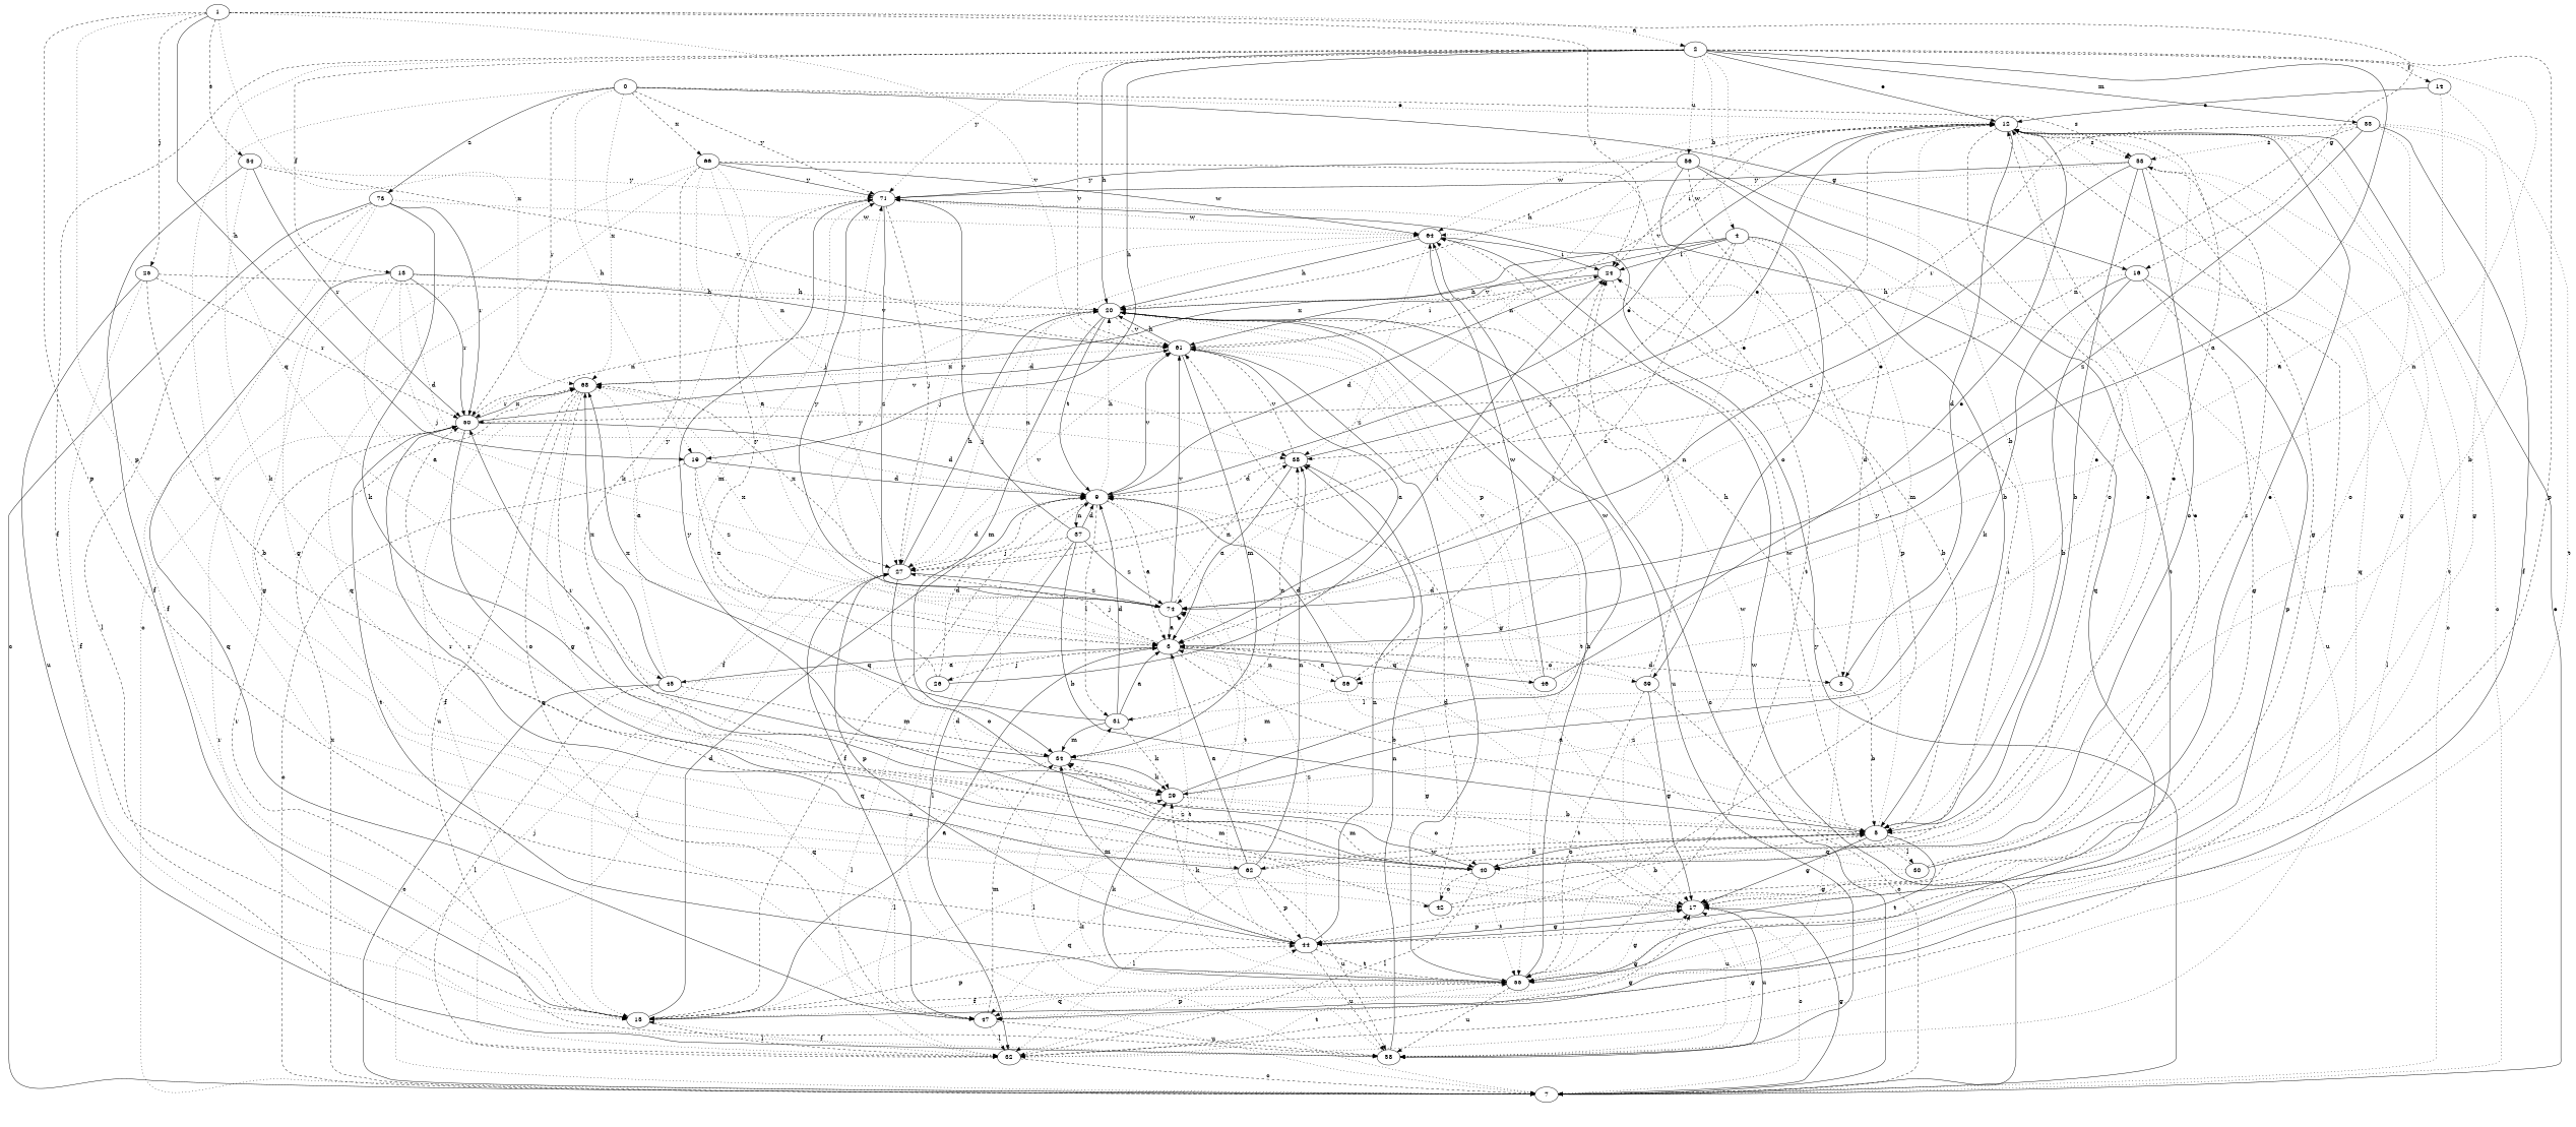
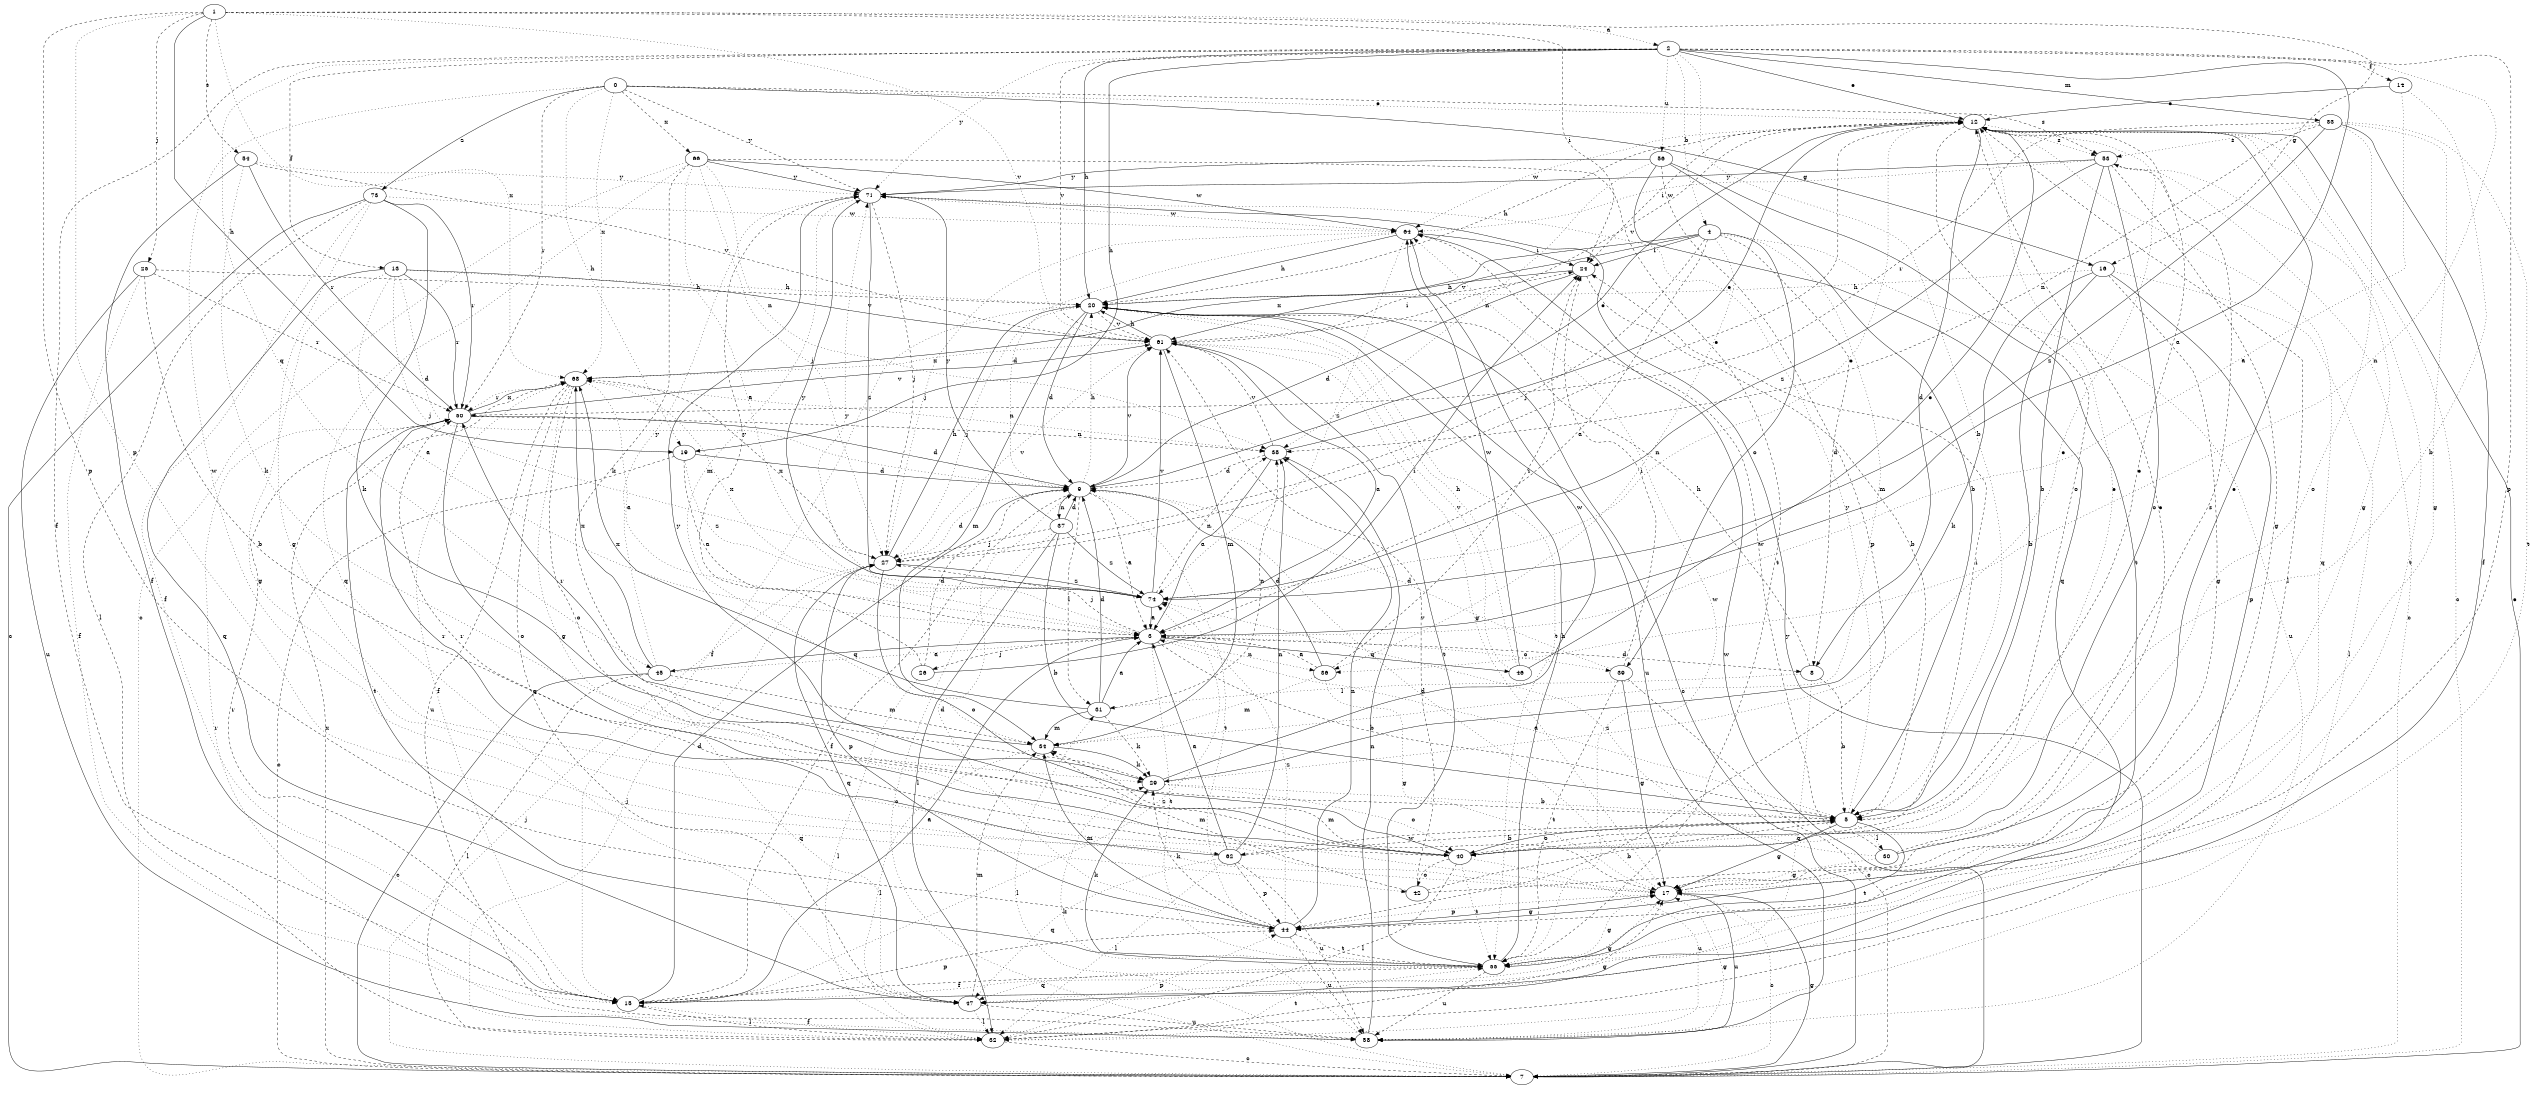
  strict digraph {
    edge [style=dotted]
    0
    12
    16
    19
    50
    53
    62
    66
    68
    71
    73
    24
    61
    20
    8
    7
    17
    40
    64
    47
    32
    44
    5
    29
    3
    9
    74
    55
    38
    58
    27
    15
    34
    1
    2
    25
    42
    54
    4
    13
    14
    33
    36
    45
    56
    26
    39
    46
    30
    31
    37
    0 -> 12 [label=e]
    0 -> 16 [label=g style=solid]
    0 -> 19 [label=h]
    0 -> 50 [label=r style=dashed]
    0 -> 53 [label=s style=dashed]
    0 -> 62 [label=w]
    0 -> 66 [label=x style=dashed]
    0 -> 68 [label=x]
    0 -> 71 [label=y style=dashed]
    0 -> 73 [label=z style=solid]
    12 -> 53 [label=s]
    12 -> 24 [label=i style=dashed]
    12 -> 61 [label=v style=dashed]
    12 -> 20 [label=h style=dashed]
    12 -> 8 [label=d style=solid]
    12 -> 7 [label=c]
    12 -> 17 [label=g]
    12 -> 40 [label=o style=dashed]
    12 -> 64 [label=w]
    12 -> 47 [label=q]
    12 -> 32 [label=l style=dashed]
    16 -> 20 [label=h]
    16 -> 17 [label=g style=dashed]
    16 -> 32 [label=l]
    16 -> 44 [label=p style=solid]
    16 -> 5 [label=b style=solid]
    16 -> 29 [label=k style=solid]
    19 -> 7 [label=c style=dashed]
    19 -> 3 [label=a style=dashed]
    19 -> 9 [label=d style=solid]
    19 -> 74 [label=z]
    50 -> 68 [label=x style=solid]
    50 -> 61 [label=v style=solid]
    50 -> 40 [label=o style=solid]
    50 -> 9 [label=d style=solid]
    50 -> 55 [label=t style=solid]
-   50 -> 20 [label=n style=dashed]
+   50 -> 38 [label=n style=dashed]
    53 -> 71 [label=y style=solid]
    53 -> 7 [label=c]
    53 -> 17 [label=g style=dashed]
    53 -> 40 [label=o style=solid]
    53 -> 64 [label=w]
    53 -> 5 [label=b style=solid]
    53 -> 74 [label=z style=solid]
    53 -> 55 [label=t]
    62 -> 50 [label=r style=solid]
    62 -> 47 [label=q]
    62 -> 32 [label=l]
    62 -> 44 [label=p style=dashed]
    62 -> 5 [label=b style=dashed]
    62 -> 3 [label=a style=solid]
    62 -> 38 [label=n style=solid]
    62 -> 58 [label=u style=dashed]
    66 -> 71 [label=y style=solid]
    66 -> 7 [label=c]
    66 -> 64 [label=w style=solid]
    66 -> 47 [label=q]
    66 -> 29 [label=k style=dashed]
    66 -> 3 [label=a]
    66 -> 55 [label=t style=dashed]
    66 -> 38 [label=n]
    66 -> 27 [label=j]
    68 -> 50 [label=r]
    68 -> 17 [label=g]
    68 -> 40 [label=o style=dashed]
    68 -> 47 [label=q style=dashed]
    68 -> 3 [label=a]
    68 -> 38 [label=n]
    68 -> 58 [label=u style=dashed]
    68 -> 15 [label=f]
    71 -> 64 [label=w]
    71 -> 74 [label=z style=solid]
    71 -> 27 [label=j style=dashed]
    71 -> 34 [label=m]
    73 -> 50 [label=r style=solid]
    73 -> 7 [label=c style=solid]
    73 -> 17 [label=g]
    73 -> 64 [label=w]
    73 -> 32 [label=l style=dashed]
    73 -> 29 [label=k style=solid]
    73 -> 15 [label=f]
    24 -> 20 [label=h style=solid]
    24 -> 5 [label=b style=dashed]
    24 -> 9 [label=d style=solid]
    61 -> 68 [label=x]
    61 -> 24 [label=i style=dashed]
    61 -> 20 [label=h style=solid]
    61 -> 17 [label=g]
    61 -> 3 [label=a style=solid]
    61 -> 55 [label=t style=solid]
    61 -> 34 [label=m style=solid]
    20 -> 61 [label=v style=dashed]
    20 -> 7 [label=c style=solid]
-   20 -> 9 [label=t style=solid]
+   20 -> 9 [label=d style=solid]
    20 -> 55 [label=t]
    20 -> 58 [label=u style=solid]
    20 -> 27 [label=j]
    20 -> 15 [label=f]
    20 -> 34 [label=m style=solid]
    8 -> 20 [label=h style=dashed]
    8 -> 47 [label=q]
    8 -> 5 [label=b style=dashed]
    8 -> 31 [label=l]
    7 -> 12 [label=e style=solid]
    7 -> 68 [label=x style=dashed]
    7 -> 71 [label=y style=solid]
    7 -> 17 [label=g style=solid]
    7 -> 64 [label=w style=solid]
    7 -> 27 [label=j]
    7 -> 31 [label=l]
    17 -> 7 [label=c]
    17 -> 44 [label=p]
    17 -> 9 [label=d]
    17 -> 58 [label=u style=solid]
    17 -> 34 [label=m style=dashed]
    40 -> 12 [label=e]
    40 -> 50 [label=r style=dashed]
    40 -> 71 [label=y style=solid]
    40 -> 24 [label=i style=dashed]
    40 -> 32 [label=l style=dashed]
    40 -> 55 [label=t]
    40 -> 58 [label=u]
    40 -> 42 [label=o style=dashed]
    64 -> 24 [label=i style=solid]
    64 -> 20 [label=h style=solid]
    64 -> 9 [label=d]
    64 -> 74 [label=z]
    64 -> 27 [label=j]
    47 -> 32 [label=l]
    47 -> 58 [label=u style=dashed]
    47 -> 34 [label=m style=dashed]
    32 -> 7 [label=c style=dashed]
    32 -> 17 [label=g style=dashed]
    32 -> 44 [label=p]
    32 -> 55 [label=t]
    32 -> 27 [label=j]
    32 -> 15 [label=f]
    44 -> 17 [label=g style=solid]
    44 -> 29 [label=k style=dashed]
    44 -> 9 [label=d]
    44 -> 74 [label=z]
    44 -> 55 [label=t style=dashed]
    44 -> 38 [label=n style=solid]
    44 -> 58 [label=u style=dashed]
    44 -> 34 [label=m style=solid]
    5 -> 12 [label=e style=dashed]
    5 -> 62 [label=w style=dashed]
    5 -> 71 [label=y]
    5 -> 17 [label=g style=solid]
    5 -> 40 [label=o style=solid]
    5 -> 3 [label=a]
    5 -> 55 [label=t style=solid]
    5 -> 30 [label=l]
    29 -> 12 [label=e]
    29 -> 40 [label=o]
    29 -> 64 [label=w style=solid]
    29 -> 5 [label=b]
    3 -> 71 [label=y]
    3 -> 8 [label=d style=dashed]
    3 -> 5 [label=b style=dashed]
    3 -> 55 [label=t]
    3 -> 27 [label=j style=dashed]
    3 -> 36 [label=n]
    3 -> 45 [label=q style=solid]
    3 -> 26 [label=j style=dashed]
    3 -> 39 [label=o]
    3 -> 46 [label=q style=solid]
    9 -> 12 [label=e style=solid]
    9 -> 61 [label=v style=solid]
    9 -> 20 [label=h]
    9 -> 3 [label=a style=dashed]
    9 -> 55 [label=t]
    9 -> 15 [label=f style=dashed]
    9 -> 31 [label=l style=dashed]
    9 -> 37 [label=n style=solid]
    74 -> 12 [label=e]
    74 -> 68 [label=x]
    74 -> 71 [label=y style=solid]
    74 -> 61 [label=v style=solid]
    74 -> 3 [label=a style=solid]
    74 -> 38 [label=n style=dashed]
    55 -> 20 [label=h style=solid]
    55 -> 17 [label=g]
    55 -> 64 [label=w]
    55 -> 47 [label=q]
    55 -> 29 [label=k style=solid]
    55 -> 58 [label=u style=dashed]
    55 -> 15 [label=f style=dashed]
    38 -> 12 [label=e style=solid]
    38 -> 61 [label=v style=dashed]
    38 -> 3 [label=a style=solid]
    38 -> 9 [label=d style=dashed]
    58 -> 50 [label=r]
    58 -> 17 [label=g]
    58 -> 29 [label=k]
    58 -> 38 [label=n style=solid]
    27 -> 12 [label=e style=dashed]
    27 -> 68 [label=x style=dashed]
    27 -> 61 [label=v]
    27 -> 20 [label=h style=solid]
    27 -> 40 [label=o style=solid]
    27 -> 47 [label=q style=solid]
    27 -> 44 [label=p style=solid]
    27 -> 9 [label=d]
    27 -> 74 [label=z style=solid]
    15 -> 50 [label=r style=dashed]
    15 -> 17 [label=g]
    15 -> 32 [label=l style=dashed]
    15 -> 44 [label=p style=dashed]
    15 -> 3 [label=a style=solid]
    15 -> 9 [label=d style=solid]
    15 -> 74 [label=z]
    34 -> 50 [label=r style=solid]
    34 -> 32 [label=l]
    34 -> 29 [label=k style=solid]
    1 -> 16 [label=g style=dashed]
    1 -> 19 [label=h style=solid]
    1 -> 68 [label=x]
    1 -> 24 [label=i style=dashed]
    1 -> 61 [label=v]
    1 -> 44 [label=p style=dashed]
    1 -> 2 [label=a]
    1 -> 25 [label=j style=dashed]
    1 -> 42 [label=p]
    1 -> 54 [label=t style=dashed]
    2 -> 12 [label=e style=solid]
    2 -> 19 [label=h style=solid]
    2 -> 71 [label=y]
    2 -> 61 [label=v style=dashed]
    2 -> 20 [label=h style=solid]
    2 -> 44 [label=p style=dashed]
    2 -> 5 [label=b]
    2 -> 3 [label=a style=solid]
    2 -> 15 [label=f style=dashed]
    2 -> 4 [label=b]
    2 -> 13 [label=f style=dashed]
    2 -> 14 [label=f style=dashed]
    2 -> 33 [label=m style=solid]
    2 -> 36 [label=n]
    2 -> 45 [label=q]
    2 -> 56 [label=u]
    25 -> 50 [label=r style=dashed]
    25 -> 20 [label=h style=dashed]
    25 -> 5 [label=b style=dashed]
    25 -> 58 [label=u style=solid]
    25 -> 15 [label=f]
    42 -> 12 [label=e style=dashed]
    42 -> 61 [label=v style=dashed]
    42 -> 5 [label=b style=dashed]
    42 -> 34 [label=m style=dashed]
    54 -> 50 [label=r style=solid]
    54 -> 71 [label=y]
    54 -> 61 [label=v style=dashed]
    54 -> 29 [label=k]
    54 -> 15 [label=f style=solid]
    4 -> 68 [label=x style=solid]
    4 -> 24 [label=i style=solid]
    4 -> 61 [label=v style=solid]
    4 -> 8 [label=d style=dashed]
    4 -> 3 [label=a style=dashed]
    4 -> 58 [label=u]
    4 -> 27 [label=j style=dashed]
    4 -> 34 [label=m]
    4 -> 36 [label=n]
    4 -> 39 [label=o style=solid]
    13 -> 50 [label=r style=solid]
    13 -> 61 [label=v style=solid]
    13 -> 20 [label=h]
    13 -> 17 [label=g]
    13 -> 47 [label=q style=solid]
    13 -> 3 [label=a]
    13 -> 9 [label=d]
    13 -> 27 [label=j]
    14 -> 12 [label=e style=solid]
    14 -> 5 [label=b]
    14 -> 3 [label=a]
    33 -> 50 [label=r style=dashed]
    33 -> 53 [label=s]
    33 -> 17 [label=g]
    33 -> 40 [label=o]
    33 -> 74 [label=z style=solid]
    33 -> 55 [label=t]
    33 -> 38 [label=n style=dashed]
    33 -> 15 [label=f style=solid]
    36 -> 24 [label=i style=dashed]
    36 -> 17 [label=g]
    36 -> 3 [label=a style=dashed]
    36 -> 9 [label=d style=solid]
    36 -> 34 [label=m]
    45 -> 68 [label=x style=solid]
    45 -> 71 [label=y]
    45 -> 7 [label=c style=solid]
    45 -> 47 [label=q]
    45 -> 32 [label=l style=dashed]
    45 -> 3 [label=a]
    45 -> 34 [label=m style=dashed]
    56 -> 71 [label=y style=solid]
    56 -> 47 [label=q style=solid]
    56 -> 44 [label=p style=dashed]
    56 -> 5 [label=b style=solid]
    56 -> 55 [label=t style=solid]
    56 -> 38 [label=n]
    26 -> 71 [label=y style=dashed]
    26 -> 24 [label=i style=solid]
    26 -> 32 [label=l]
    26 -> 9 [label=d style=dashed]
    39 -> 24 [label=i style=dashed]
    39 -> 7 [label=c style=dashed]
    39 -> 17 [label=g style=solid]
    39 -> 9 [label=d]
    39 -> 55 [label=t style=dashed]
    46 -> 12 [label=e style=solid]
    46 -> 61 [label=v]
-   46 -> 20 [label=p]
+   46 -> 20 [label=h]
    46 -> 64 [label=w style=solid]
    30 -> 12 [label=e style=solid]
    30 -> 53 [label=s style=dashed]
    30 -> 17 [label=g]
    30 -> 64 [label=w style=dashed]
    30 -> 74 [label=z]
    31 -> 68 [label=x style=solid]
    31 -> 29 [label=k style=dashed]
    31 -> 3 [label=a style=solid]
    31 -> 9 [label=d style=solid]
    31 -> 38 [label=n style=dashed]
    31 -> 34 [label=m style=solid]
    37 -> 71 [label=y style=solid]
    37 -> 7 [label=c]
    37 -> 32 [label=l style=solid]
    37 -> 5 [label=b style=solid]
    37 -> 9 [label=d style=solid]
    37 -> 74 [label=z style=solid]
    37 -> 27 [label=j style=dashed]
  }
